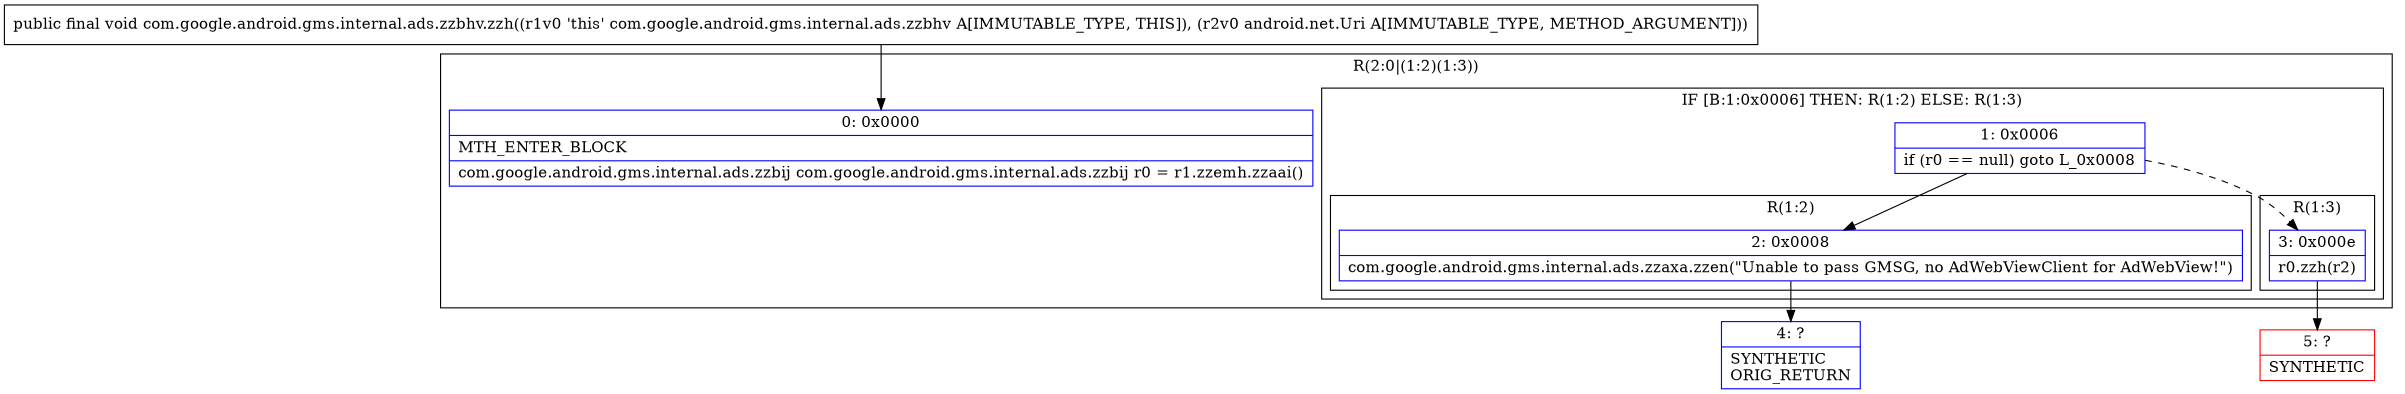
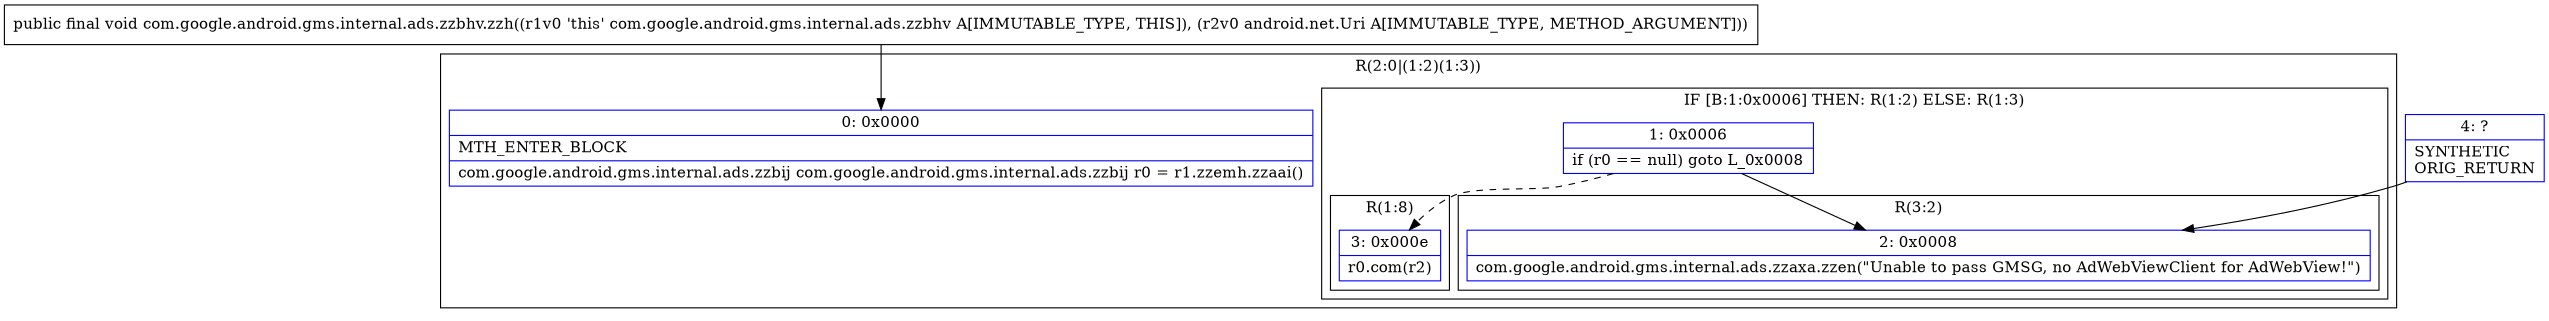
  digraph {
    node [color=blue shape=record]
    n1 [label="{2\:\ 0x0008|com.google.android.gms.internal.ads.zzaxa.zzen(\"Unable to pass GMSG, no AdWebViewClient for AdWebView!\")\l}"]
-   n2 [label="{3\:\ 0x000e|r0.zzh(r2)\l}"]
+   n2 [label="{3\:\ 0x000e|r0.com(r2)\l}"]
    n3 [label="{1\:\ 0x0006|if (r0 == null) goto L_0x0008\l}"]
    n4 [label="{0\:\ 0x0000|MTH_ENTER_BLOCK\l|com.google.android.gms.internal.ads.zzbij com.google.android.gms.internal.ads.zzbij r0 = r1.zzemh.zzaai()\l}"]
    n5 [label="{4\:\ ?|SYNTHETIC\lORIG_RETURN\l}"]
-   n6 [color=red label="{5\:\ ?|SYNTHETIC\l}"]
    n7 [label="{public final void com.google.android.gms.internal.ads.zzbhv.zzh((r1v0 'this' com.google.android.gms.internal.ads.zzbhv A[IMMUTABLE_TYPE, THIS]), (r2v0 android.net.Uri A[IMMUTABLE_TYPE, METHOD_ARGUMENT])) }" color=""]
    subgraph cluster_1 {
      label="R(2:0|(1:2)(1:3))"
      n4
      subgraph cluster_2 {
        label="IF [B:1:0x0006] THEN: R(1:2) ELSE: R(1:3)"
        n3
        subgraph cluster_3 {
-         label="R(1:2)"
+         label="R(3:2)"
          n1
        }
        subgraph cluster_4 {
-         label="R(1:3)"
+         label="R(1:8)"
          n2
        }
      }
    }
-   n1 -> n5
-   n2 -> n6
+   n5 -> n1
    n3 -> n1
    n3 -> n2 [style=dashed]
    n7 -> n4
  }
